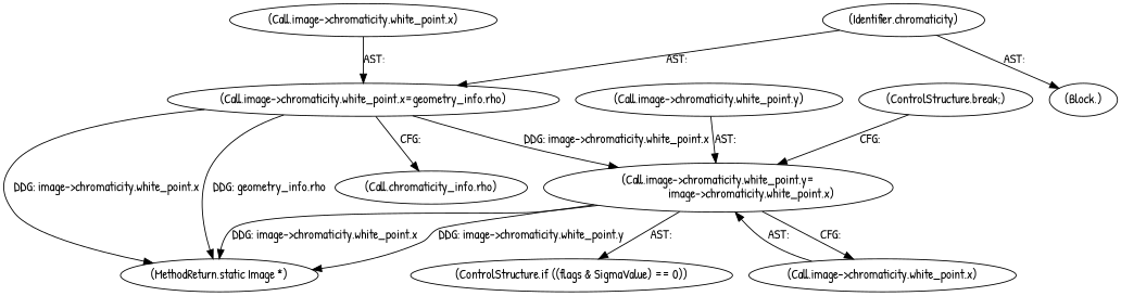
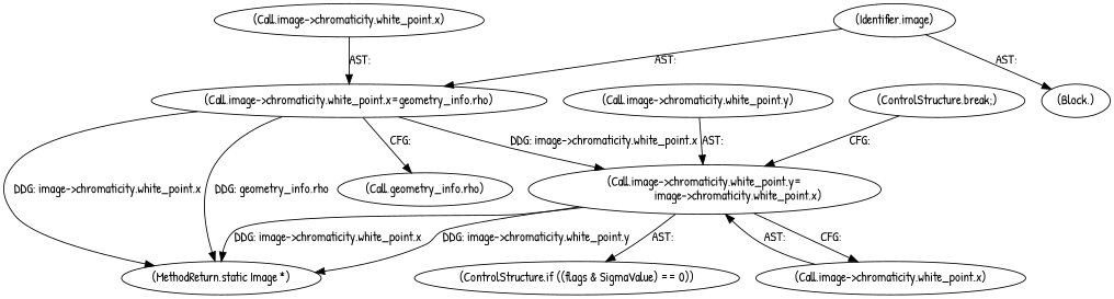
  digraph {
    fontname="Patrick Hand"
    node [fontname="Patrick Hand"]
    edge [fontname="Patrick Hand"]
    n1 [label="(Call,image->chromaticity.white_point.y=\n                        image->chromaticity.white_point.x)"]
    n2 [label="(MethodReturn,static Image *)"]
    n3 [label="(ControlStructure,if ((flags & SigmaValue) == 0))"]
    n4 [label="(Call,image->chromaticity.white_point.x)"]
    n5 [label="(Call,image->chromaticity.white_point.x=geometry_info.rho)"]
-   n6 [label="(Call,chromaticity_info.rho)"]
+   n6 [label="(Call,geometry_info.rho)"]
    n7 [label="(Block,)"]
-   n8 [label="(Identifier,chromaticity)"]
+   n8 [label="(Identifier,image)"]
    n9 [label="(Call,image->chromaticity.white_point.y)"]
    n10 [label="(ControlStructure,break;)"]
    n11 [label="(Call,image->chromaticity.white_point.x)"]
    n1 -> n2 [label="DDG: image->chromaticity.white_point.y"]
    n1 -> n2 [label="DDG: image->chromaticity.white_point.x"]
    n1 -> n3 [label="AST: "]
    n1 -> n4 [label="CFG: "]
    n4 -> n1 [label="AST: "]
    n5 -> n1 [label="DDG: image->chromaticity.white_point.x"]
    n5 -> n2 [label="DDG: geometry_info.rho"]
    n5 -> n2 [label="DDG: image->chromaticity.white_point.x"]
    n5 -> n6 [label="CFG: "]
    n8 -> n5 [label="AST: "]
    n8 -> n7 [label="AST: "]
    n9 -> n1 [label="AST: "]
    n10 -> n1 [label="CFG: "]
    n11 -> n5 [label="AST: "]
  }
